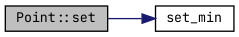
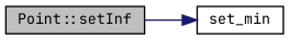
  digraph {
    rankdir=LR
    fontname="JetBrains Mono"
    node [color=black fontname="JetBrains Mono" fontsize=10 shape=record style=filled]
-   n1 [fillcolor=grey75 fontcolor=black height=0.2 label="Point::set" width=0.4]
+   n1 [fillcolor=grey75 fontcolor=black height=0.2 label="Point::setInf" width=0.4]
    n2 [fillcolor=white height=0.2 label=set_min width=0.4]
    n1 -> n2 [color=midnightblue fontname="JetBrains Mono" fontsize=10 labelfontname=Helvetica labelfontsize=10 style=solid]
  }
